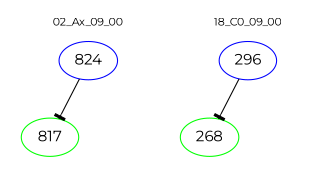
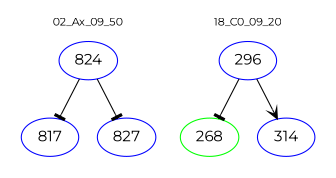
  digraph {
    fontname=Montserrat
    node [color=blue fontname=Montserrat]
    edge [arrowhead=tee color=black fontname=Montserrat]
    n1 [label=824]
-   n2 [color=green label=817]
+   n2 [label=817]
+   n3 [label=827]
    n4 [label=296]
    n5 [color=green label=268]
+   n6 [label=314]
    subgraph cluster_1 {
      color=white
      fontsize=10
-     label="02_Ax_09_00"
+     label="02_Ax_09_50"
      n1
      n2
+     n3
    }
    subgraph cluster_2 {
      color=white
      fontsize=10
-     label="18_C0_09_00"
+     label="18_C0_09_20"
      n4
      n5
+     n6
    }
    n1 -> n2
+   n1 -> n3
    n4 -> n5
+   n4 -> n6 [arrowhead=vee]
  }
